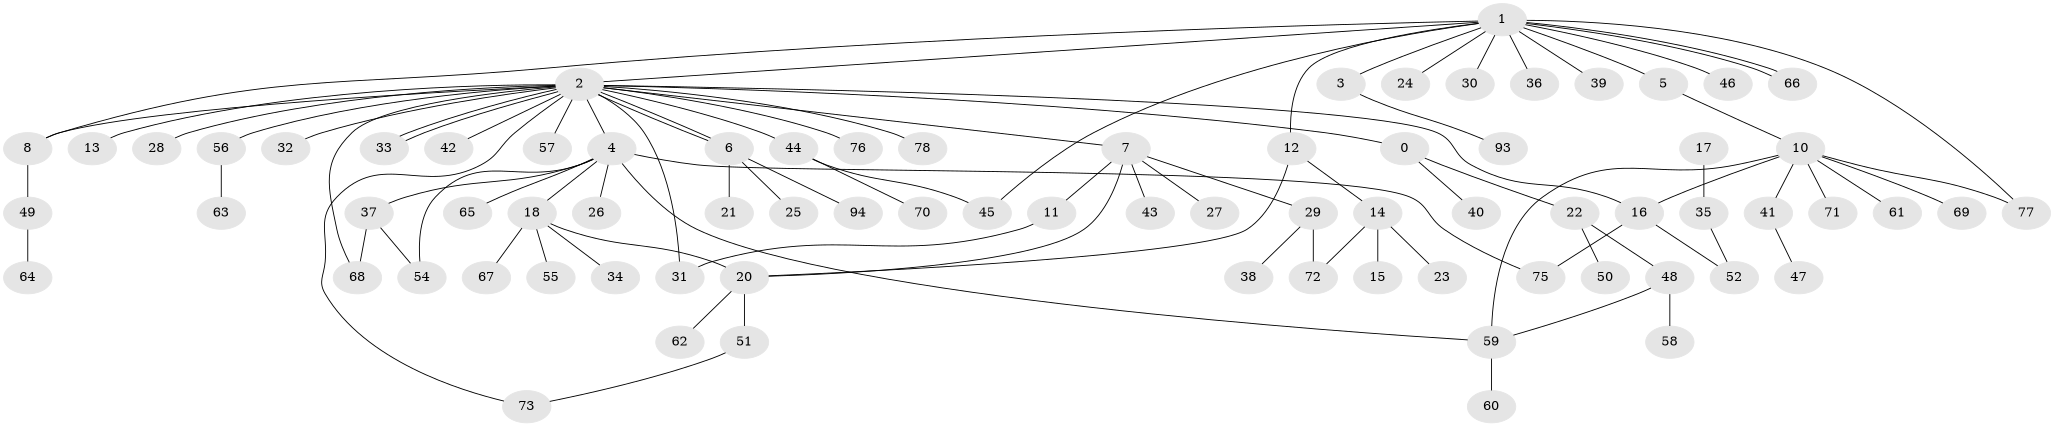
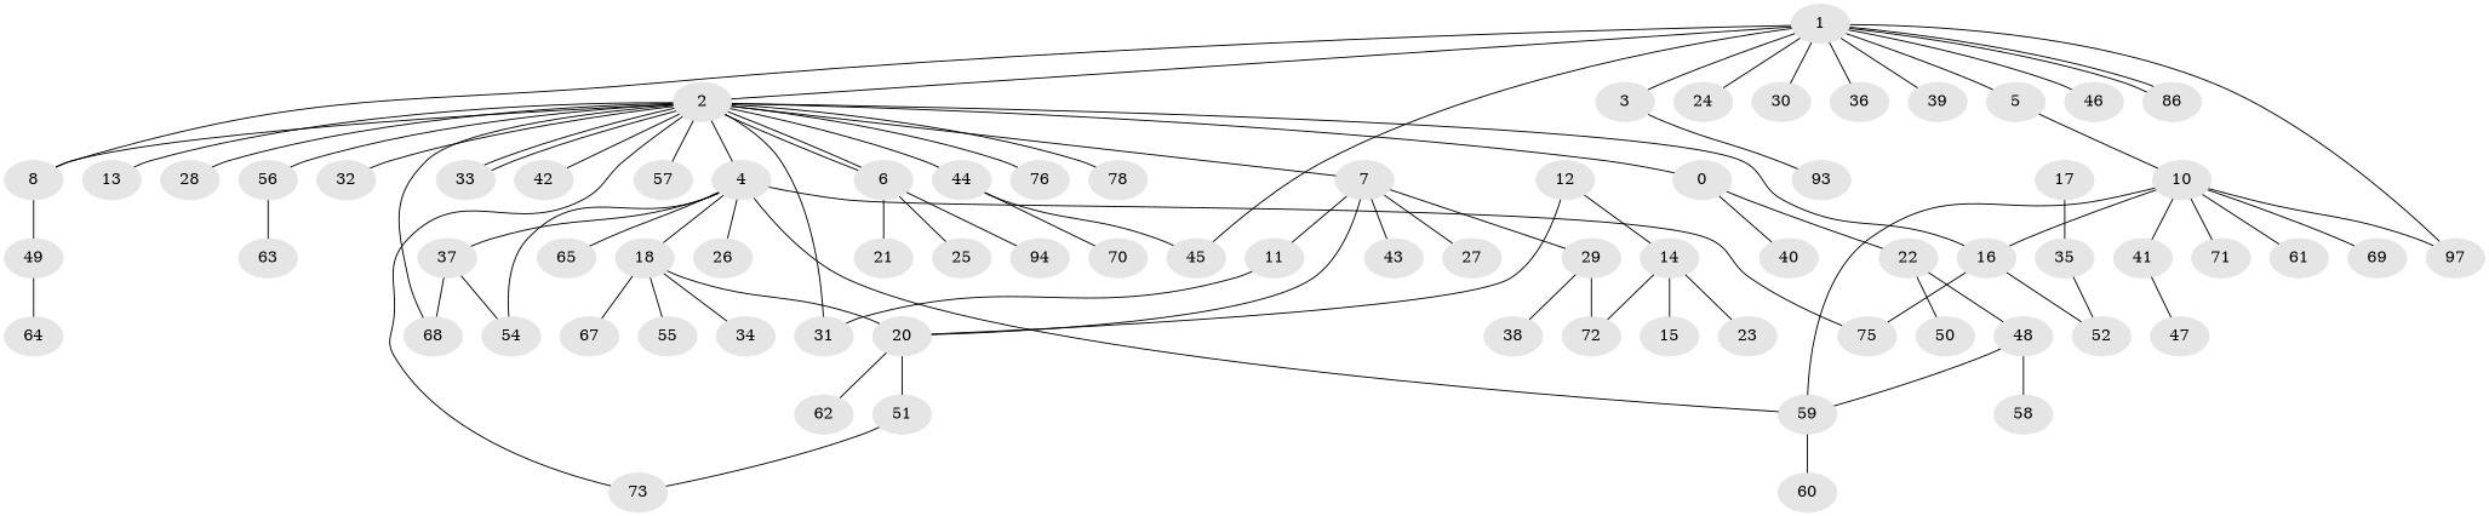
  graph {
    node [color=gray90 style=filled]
    1
    2
    3
    5
    8
    12
    24
    30
    36
    39
    45
    46
-   66
-   77
+   66 [label=86]
+   77 [label=97]
    4
    6
    7
    n18 [label=0]
    13
    16
    28
    31
    32
    33
    42
    44
    56
    57
    68
    73
    76
    78
    n33 [label=93]
    10
    49
    20
    14
    18
    26
    37
    54
    59
    65
    75
    21
    25
    n47 [label=94]
    11
    27
    29
    43
    22
    40
    52
    70
    63
    17
    35
    34
    55
    67
    60
    41
    61
    69
    71
    51
    62
    72
    38
    64
    48
    50
    47
    15
    23
    58
    1 -- 2
    1 -- 3
    1 -- 5
    1 -- 8
-   1 -- 12
    1 -- 24
    1 -- 30
    1 -- 36
    1 -- 39
    1 -- 45
    1 -- 46
    1 -- 66
    1 -- 66
    1 -- 77
    2 -- 8
    2 -- 4
    2 -- 6
    2 -- 6
    2 -- 7
    2 -- n18
    2 -- 13
    2 -- 16
    2 -- 28
    2 -- 31
    2 -- 32
    2 -- 33
    2 -- 33
    2 -- 42
    2 -- 44
    2 -- 56
    2 -- 57
    2 -- 68
    2 -- 73
    2 -- 76
    2 -- 78
    3 -- n33
    5 -- 10
    8 -- 49
    12 -- 20
    12 -- 14
    4 -- 18
    4 -- 26
    4 -- 37
    4 -- 54
    4 -- 59
    4 -- 65
    4 -- 75
    6 -- 21
    6 -- 25
    6 -- n47
    7 -- 20
    7 -- 11
    7 -- 27
    7 -- 29
    7 -- 43
    n18 -- 22
    n18 -- 40
    16 -- 75
    16 -- 52
    44 -- 45
    44 -- 70
    56 -- 63
    10 -- 77
    10 -- 16
    10 -- 59
    10 -- 41
    10 -- 61
    10 -- 69
    10 -- 71
    49 -- 64
    20 -- 51
    20 -- 62
    14 -- 72
    14 -- 15
    14 -- 23
    18 -- 20
    18 -- 34
    18 -- 55
    18 -- 67
    37 -- 68
    37 -- 54
    59 -- 60
    11 -- 31
    29 -- 72
    29 -- 38
    22 -- 48
    22 -- 50
    17 -- 35
    35 -- 52
    41 -- 47
    51 -- 73
    48 -- 59
    48 -- 58
  }
